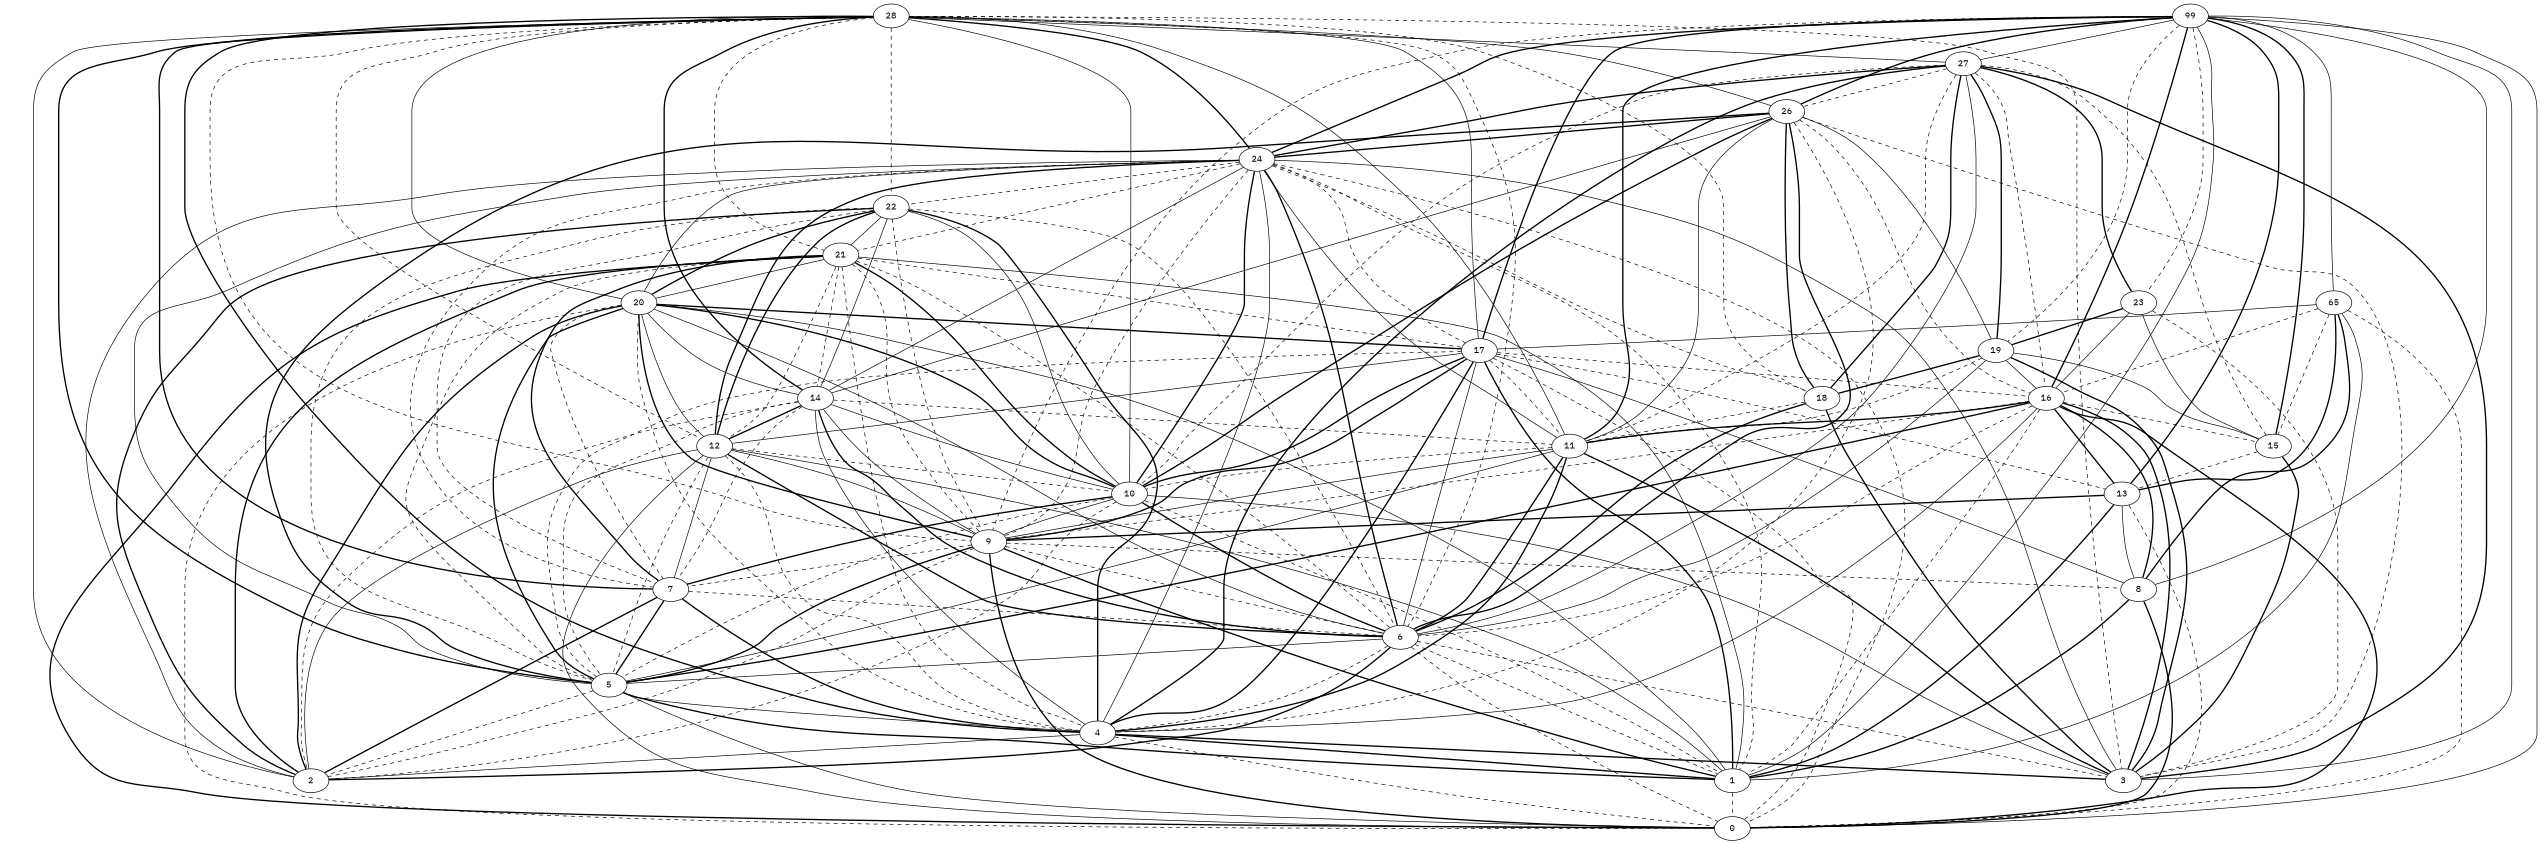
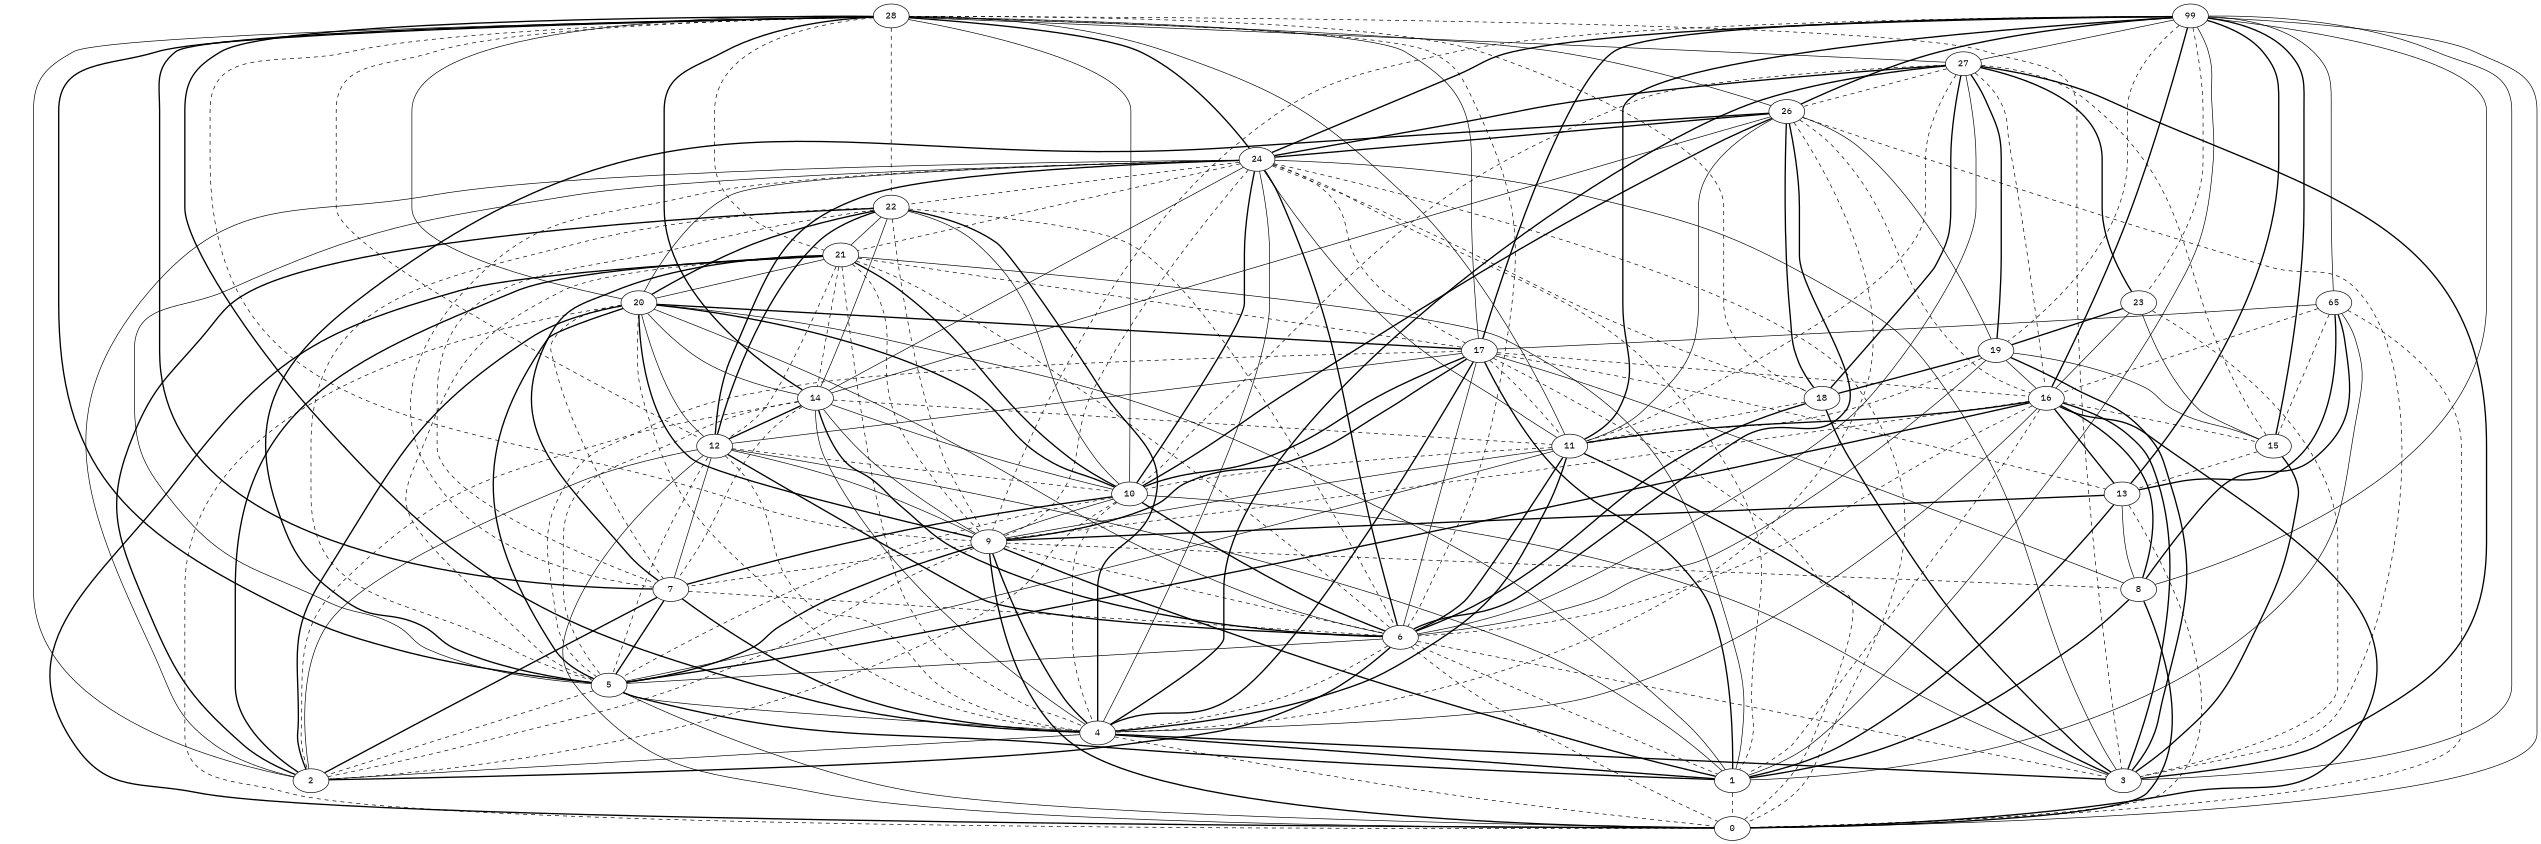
  graph {
    fontname="IBM Plex Mono"
    node [fontname="IBM Plex Mono"]
    edge [fontname="IBM Plex Mono" style=dashed]
    1
    0
    4
    2
    3
    5
    6
    7
    8
    9
    10
    11
    12
    13
    14
    15
    16
    17
    18
    19
    20
    21
    22
    23
    24
    n26 [label=65]
    26
    27
    28
    n30 [label=99]
    1 -- 0
    4 -- 1 [style=bold]
    4 -- 0
    4 -- 2 [style=solid]
    4 -- 3 [style=bold]
    5 -- 1 [style=bold]
    5 -- 0 [style=solid]
    5 -- 4 [style=solid]
    5 -- 2
    6 -- 1
    6 -- 0
    6 -- 4
    6 -- 2 [style=bold]
    6 -- 3
    6 -- 5 [style=solid]
    7 -- 4 [style=bold]
    7 -- 2 [style=bold]
    7 -- 5 [style=bold]
    7 -- 6
    8 -- 1 [style=bold]
    8 -- 0 [style=bold]
    9 -- 1 [style=bold]
    9 -- 0 [style=bold]
+   9 -- 4 [style=bold]
    9 -- 2
    9 -- 5 [style=bold]
    9 -- 6
    9 -- 7
    9 -- 8
-   10 -- 1
+   10 -- 4
    10 -- 2
    10 -- 3 [style=solid]
    10 -- 5
    10 -- 6 [style=bold]
    10 -- 7 [style=bold]
    10 -- 9 [style=solid]
    11 -- 4 [style=bold]
    11 -- 3 [style=bold]
    11 -- 5 [style=solid]
    11 -- 6 [style=bold]
    11 -- 9 [style=solid]
    11 -- 10
    12 -- 1 [style=solid]
    12 -- 0 [style=solid]
    12 -- 4
    12 -- 2 [style=solid]
    12 -- 5
    12 -- 6 [style=bold]
    12 -- 7 [style=solid]
    12 -- 9 [style=solid]
    12 -- 10
    13 -- 1 [style=bold]
    13 -- 0
    13 -- 8 [style=solid]
    13 -- 9 [style=bold]
    14 -- 4 [style=solid]
    14 -- 2
    14 -- 5
    14 -- 6 [style=bold]
    14 -- 7
    14 -- 9 [style=solid]
    14 -- 10 [style=solid]
    14 -- 11
    14 -- 12 [style=bold]
    15 -- 3 [style=bold]
    15 -- 13
    16 -- 1
    16 -- 0 [style=bold]
    16 -- 4 [style=solid]
    16 -- 3 [style=bold]
    16 -- 5 [style=bold]
    16 -- 6
    16 -- 8 [style=bold]
    16 -- 9
    16 -- 11 [style=bold]
    16 -- 13 [style=bold]
    16 -- 15
    17 -- 1 [style=bold]
    17 -- 0
    17 -- 4 [style=bold]
    17 -- 5
    17 -- 6 [style=solid]
    17 -- 8 [style=solid]
    17 -- 9 [style=bold]
    17 -- 10 [style=bold]
    17 -- 11
    17 -- 12 [style=solid]
    17 -- 13
    17 -- 16
    18 -- 3 [style=bold]
    18 -- 6 [style=bold]
    18 -- 11
    19 -- 3 [style=bold]
    19 -- 6 [style=solid]
    19 -- 11
    19 -- 15 [style=solid]
    19 -- 16 [style=solid]
    19 -- 18 [style=bold]
    20 -- 1 [style=solid]
    20 -- 0
    20 -- 4
    20 -- 2 [style=bold]
    20 -- 5 [style=bold]
    20 -- 6 [style=solid]
    20 -- 7
    20 -- 9 [style=bold]
    20 -- 10 [style=bold]
    20 -- 12 [style=solid]
    20 -- 14 [style=solid]
    20 -- 17 [style=bold]
    21 -- 1 [style=solid]
    21 -- 0 [style=bold]
    21 -- 4
    21 -- 2 [style=bold]
    21 -- 5
    21 -- 6
    21 -- 7 [style=bold]
    21 -- 9
    21 -- 10 [style=bold]
    21 -- 12
    21 -- 14
    21 -- 17
    21 -- 20 [style=solid]
    22 -- 4 [style=bold]
    22 -- 2 [style=bold]
    22 -- 5
    22 -- 6
    22 -- 7
    22 -- 9
    22 -- 10 [style=solid]
    22 -- 12 [style=bold]
    22 -- 14 [style=solid]
    22 -- 20 [style=bold]
    22 -- 21 [style=solid]
    23 -- 3
    23 -- 15 [style=solid]
    23 -- 16 [style=solid]
    23 -- 19 [style=bold]
    24 -- 1
    24 -- 0
    24 -- 4 [style=solid]
    24 -- 2 [style=solid]
    24 -- 3 [style=solid]
    24 -- 5 [style=solid]
    24 -- 6 [style=bold]
    24 -- 7
    24 -- 9
    24 -- 10 [style=bold]
    24 -- 11 [style=solid]
    24 -- 12 [style=bold]
    24 -- 14 [style=solid]
    24 -- 17
    24 -- 18
    24 -- 20 [style=solid]
    24 -- 21
    24 -- 22
    n26 -- 1 [style=solid]
    n26 -- 0
    n26 -- 8 [style=bold]
    n26 -- 13 [style=bold]
    n26 -- 15
    n26 -- 16
    n26 -- 17 [style=solid]
    26 -- 4
    26 -- 3
    26 -- 5 [style=bold]
    26 -- 6 [style=bold]
    26 -- 10 [style=bold]
    26 -- 11 [style=solid]
    26 -- 14 [style=solid]
    26 -- 16
    26 -- 18 [style=bold]
    26 -- 19 [style=solid]
    26 -- 24 [style=bold]
    27 -- 4 [style=bold]
    27 -- 3 [style=bold]
    27 -- 6 [style=solid]
    27 -- 10
    27 -- 11
    27 -- 15
    27 -- 16
    27 -- 18 [style=bold]
    27 -- 19 [style=bold]
    27 -- 23 [style=bold]
    27 -- 24 [style=bold]
    27 -- 26
    28 -- 4 [style=bold]
    28 -- 2 [style=solid]
    28 -- 3
    28 -- 5 [style=bold]
    28 -- 6
    28 -- 7 [style=bold]
    28 -- 9
    28 -- 10 [style=solid]
    28 -- 11 [style=solid]
    28 -- 12
    28 -- 14 [style=bold]
    28 -- 17 [style=solid]
    28 -- 18
    28 -- 20 [style=solid]
    28 -- 21
    28 -- 22
    28 -- 24 [style=bold]
    28 -- 26 [style=solid]
    28 -- 27 [style=solid]
    n30 -- 1 [style=solid]
    n30 -- 0 [style=solid]
    n30 -- 3 [style=solid]
    n30 -- 8 [style=solid]
    n30 -- 9
    n30 -- 11 [style=bold]
    n30 -- 13 [style=bold]
    n30 -- 15 [style=bold]
    n30 -- 16 [style=bold]
    n30 -- 17 [style=bold]
    n30 -- 19
    n30 -- 23
    n30 -- 24 [style=bold]
    n30 -- n26 [style=solid]
    n30 -- 26 [style=bold]
    n30 -- 27 [style=solid]
  }
